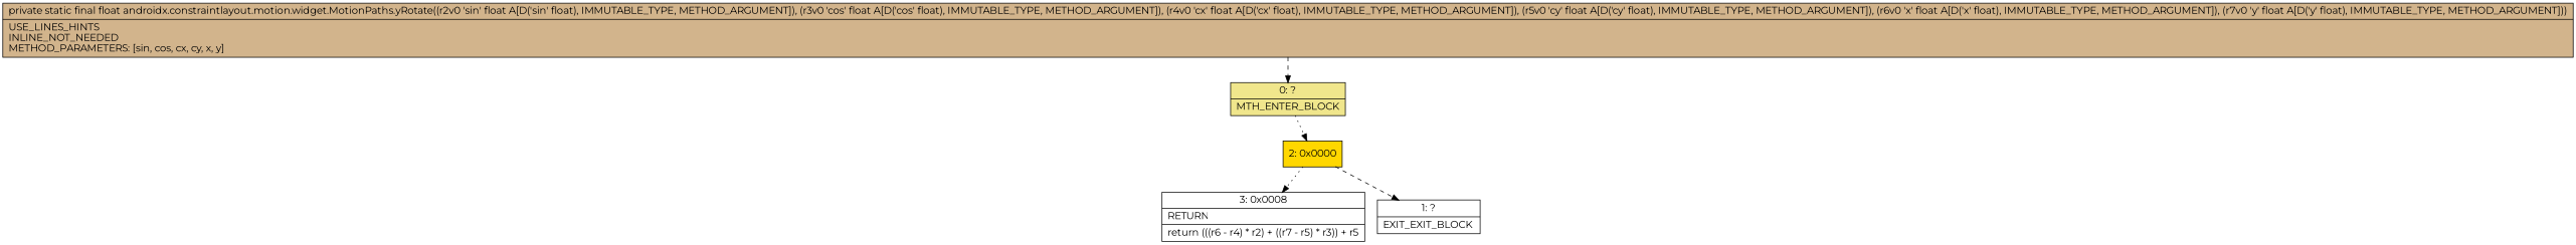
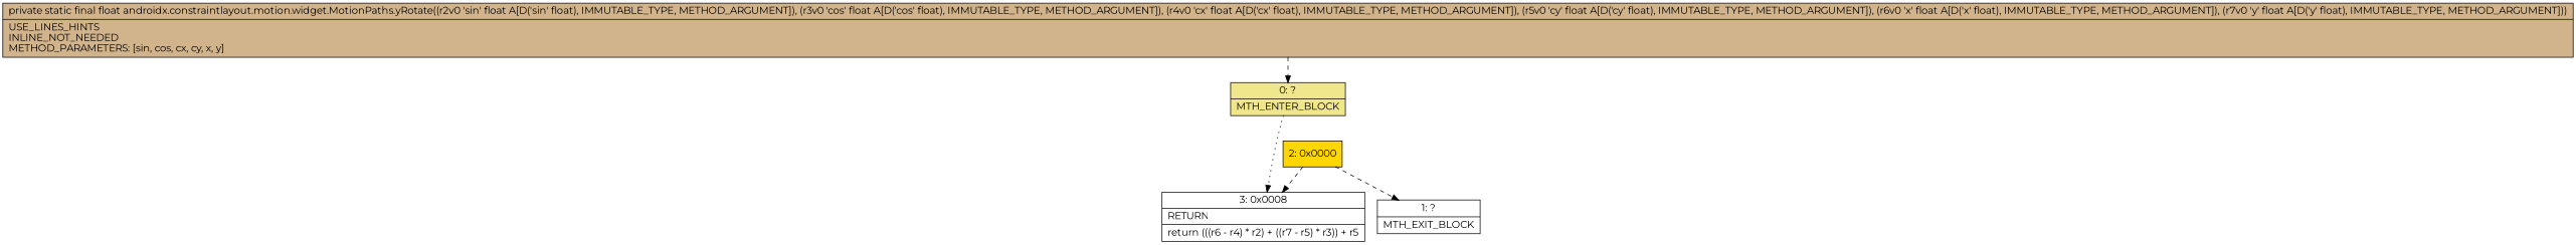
  digraph {
    fontname=Montserrat
    node [fillcolor=white fontname=Montserrat shape=record style=filled]
    edge [fontname=Montserrat style=dotted]
    n1 [fillcolor=khaki label="{0\:\ ?|MTH_ENTER_BLOCK\l}"]
    n2 [fillcolor=gold label="{2\:\ 0x0000}"]
    n3 [label="{3\:\ 0x0008|RETURN\l|return (((r6 \- r4) * r2) + ((r7 \- r5) * r3)) + r5\l}"]
-   n4 [label="{1\:\ ?|EXIT_EXIT_BLOCK\l}"]
+   n4 [label="{1\:\ ?|MTH_EXIT_BLOCK\l}"]
    n5 [fillcolor=tan label="{private static final float androidx.constraintlayout.motion.widget.MotionPaths.yRotate((r2v0 'sin' float A[D('sin' float), IMMUTABLE_TYPE, METHOD_ARGUMENT]), (r3v0 'cos' float A[D('cos' float), IMMUTABLE_TYPE, METHOD_ARGUMENT]), (r4v0 'cx' float A[D('cx' float), IMMUTABLE_TYPE, METHOD_ARGUMENT]), (r5v0 'cy' float A[D('cy' float), IMMUTABLE_TYPE, METHOD_ARGUMENT]), (r6v0 'x' float A[D('x' float), IMMUTABLE_TYPE, METHOD_ARGUMENT]), (r7v0 'y' float A[D('y' float), IMMUTABLE_TYPE, METHOD_ARGUMENT]))  | USE_LINES_HINTS\lINLINE_NOT_NEEDED\lMETHOD_PARAMETERS: [sin, cos, cx, cy, x, y]\l}"]
-   n1 -> n2
-   n2 -> n3
+   n1 -> n3
+   n2 -> n3 [style=dashed]
    n2 -> n4 [style=dashed]
    n5 -> n1 [style=dashed]
  }
